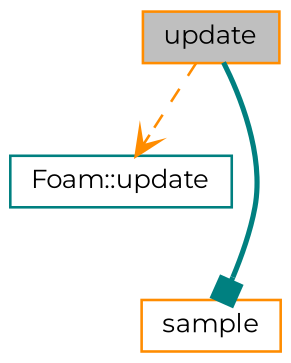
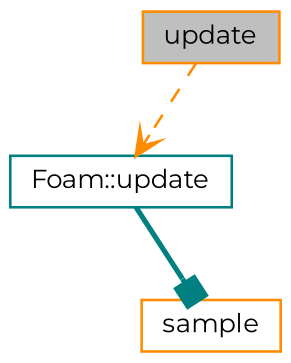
  digraph {
    fontname=Montserrat
    rankdir=TB
    node [color=darkorange fontname=Montserrat fontsize=10 shape=record]
    edge [fontname=Montserrat fontsize=10 labelfontname=FreeSans labelfontsize=10]
    n1 [fillcolor=grey75 fontcolor=black height=0.2 label=update style=filled width=0.4]
    n2 [color=teal height=0.2 label="Foam::update" width=0.4]
    n3 [height=0.2 label=sample width=0.4]
    n1 -> n2 [arrowhead=vee color=darkorange style=dashed]
-   n1 -> n3 [arrowhead=box color=teal style=bold]
+   n2 -> n3 [arrowhead=box color=teal style=bold]
  }
